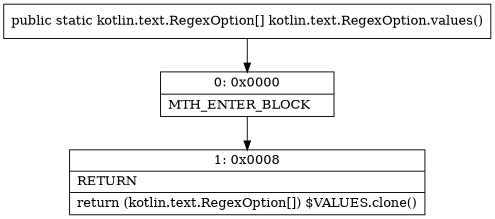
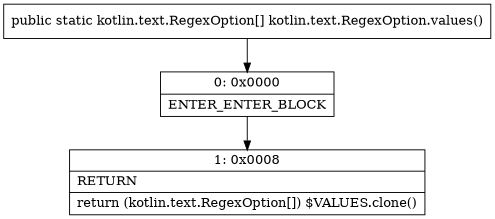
  digraph {
    node [shape=record]
-   n1 [label="{0\:\ 0x0000|MTH_ENTER_BLOCK\l}"]
+   n1 [label="{0\:\ 0x0000|ENTER_ENTER_BLOCK\l}"]
    n2 [label="{1\:\ 0x0008|RETURN\l|return (kotlin.text.RegexOption[]) $VALUES.clone()\l}"]
    n3 [label="{public static kotlin.text.RegexOption[] kotlin.text.RegexOption.values() }"]
    n1 -> n2
    n3 -> n1
  }
